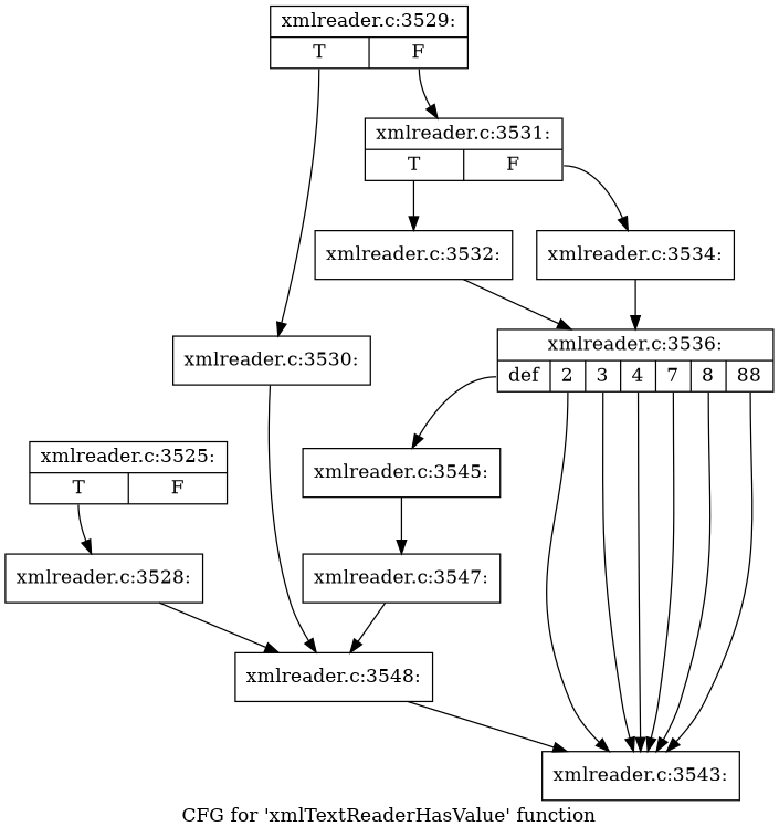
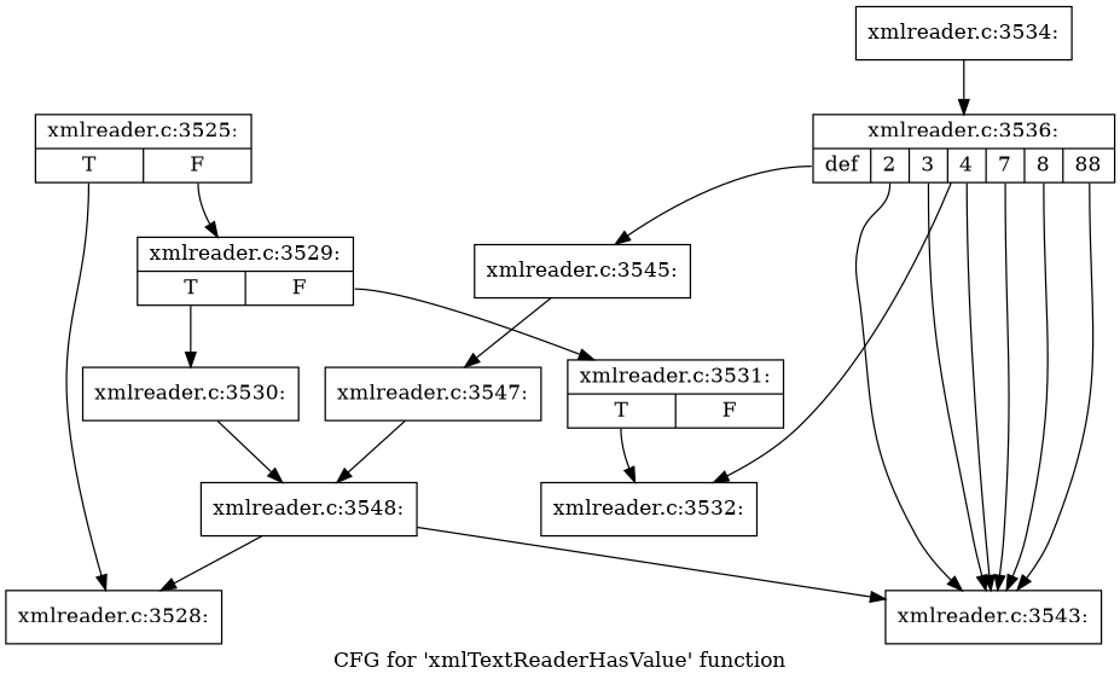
  digraph {
    label="CFG for 'xmlTextReaderHasValue' function"
    node [shape=record]
    n1 [label="{xmlreader.c:3525:|{<s0>T|<s1>F}}"]
    n2 [label="{xmlreader.c:3528:}"]
    n3 [label="{xmlreader.c:3529:|{<s0>T|<s1>F}}"]
    n4 [label="{xmlreader.c:3548:}"]
    n5 [label="{xmlreader.c:3530:}"]
    n6 [label="{xmlreader.c:3531:|{<s0>T|<s1>F}}"]
    n7 [label="{xmlreader.c:3543:}"]
    n8 [label="{xmlreader.c:3532:}"]
    n9 [label="{xmlreader.c:3534:}"]
    n10 [label="{xmlreader.c:3536:|{<s0>def|<s1>2|<s2>3|<s3>4|<s4>7|<s5>8|<s6>88}}"]
    n11 [label="{xmlreader.c:3545:}"]
    n12 [label="{xmlreader.c:3547:}"]
    n1 -> n2 [tailport=s0]
-   n2 -> n4
+   n1 -> n3 [tailport=s1]
+   n4 -> n2
    n3 -> n5 [tailport=s0]
    n3 -> n6 [tailport=s1]
    n4 -> n7
    n5 -> n4
    n6 -> n8 [tailport=s0]
-   n6 -> n9 [tailport=s1]
-   n8 -> n10
+   n10 -> n8
    n9 -> n10
    n10 -> n7 [tailport=s1]
    n10 -> n7 [tailport=s2]
    n10 -> n7 [tailport=s3]
    n10 -> n7 [tailport=s4]
    n10 -> n7 [tailport=s5]
    n10 -> n7 [tailport=s6]
    n10 -> n11 [tailport=s0]
    n11 -> n12
    n12 -> n4
  }
